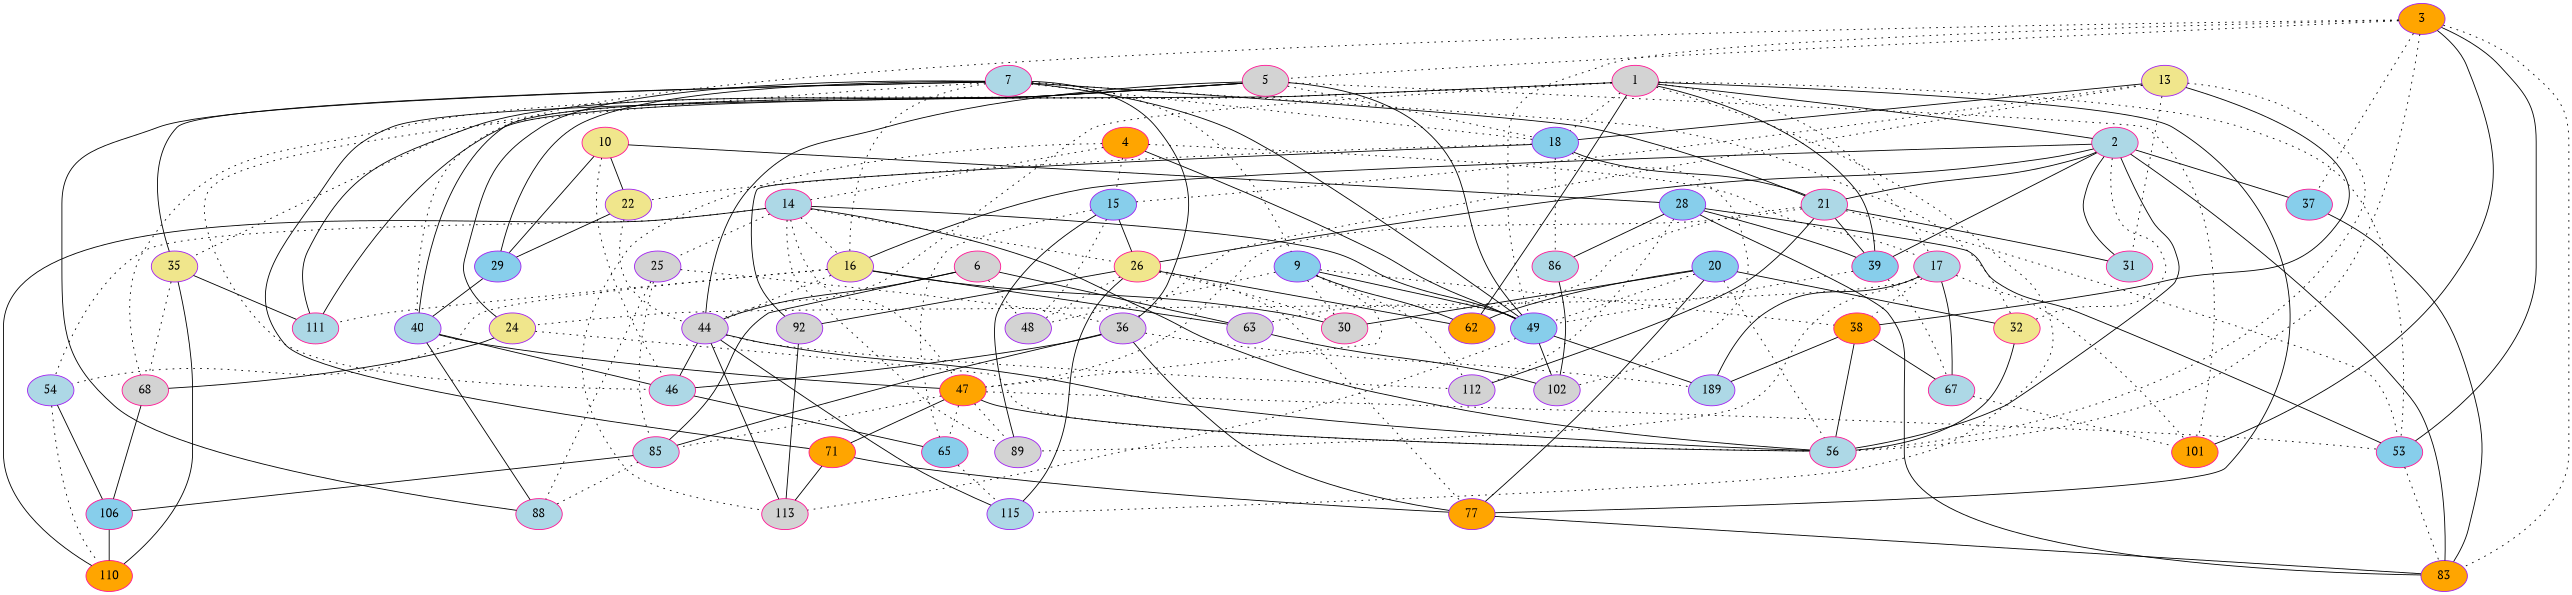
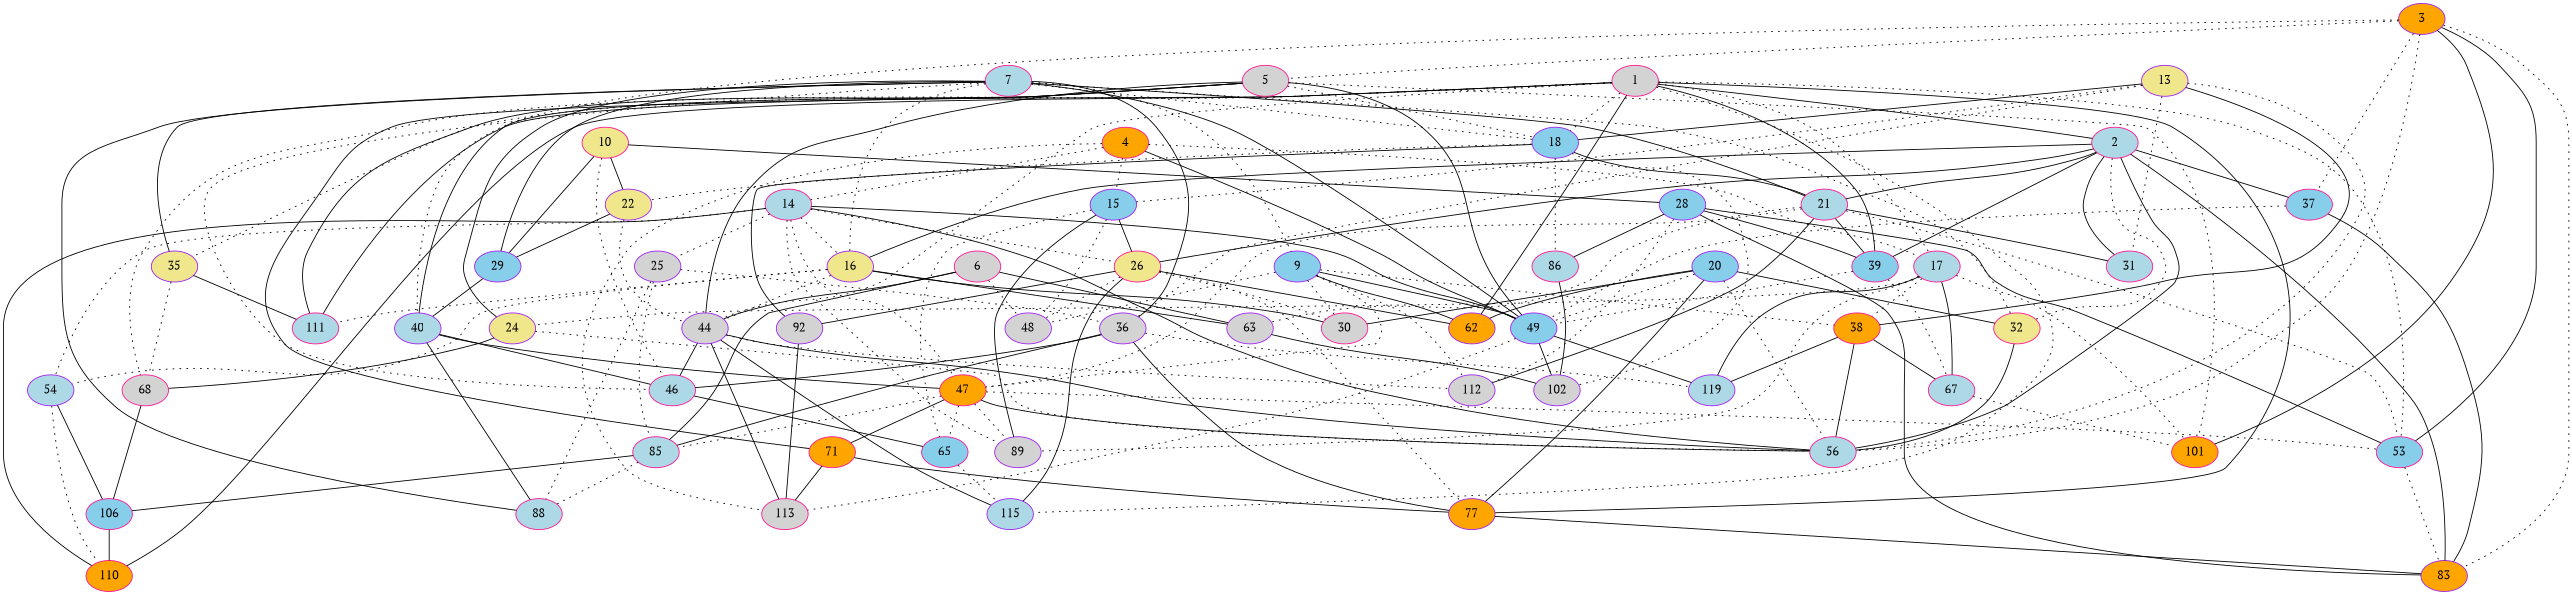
  graph {
    fontname="PT Serif"
    node [color=deeppink fillcolor=lightblue fontname="PT Serif" style=filled]
    edge [fontname="PT Serif" style=solid]
    1 [fillcolor=lightgrey super="+103+59+120"]
    2 [super="+43+33"]
    17 [super="+70+50"]
    18 [color=purple fillcolor=skyblue super="+19+23"]
    35 [color=purple fillcolor=khaki]
    39 [fillcolor=skyblue super="+99"]
    44 [color=purple fillcolor=lightgrey super="+58+118"]
    53 [fillcolor=skyblue super="+91"]
    62 [color=purple fillcolor=orange]
    68 [fillcolor=lightgrey]
    77 [color=purple fillcolor=orange super="+108"]
    110 [fillcolor=orange]
    111
    115 [color=purple]
    16 [color=purple fillcolor=khaki super="+74+95"]
    21 [super="+55+64"]
    26 [fillcolor=khaki super="+34+27"]
    31
    32 [fillcolor=khaki]
    37 [fillcolor=skyblue]
    56 [super="+97+78"]
    83 [color=purple fillcolor=orange super="+114"]
    101 [fillcolor=orange]
    24 [color=purple fillcolor=khaki]
    38 [fillcolor=orange super="+121"]
    89 [color=purple fillcolor=lightgrey]
    67
-   119 [color=purple label=189]
+   119 [color=purple]
    22 [color=purple fillcolor=khaki]
    86
    92 [color=purple fillcolor=lightgrey]
    102 [color=purple fillcolor=lightgrey]
    49 [color=purple fillcolor=skyblue super="+69+72+73"]
    113 [fillcolor=lightgrey super="+123"]
    46 [super="+76"]
    112 [color=purple fillcolor=lightgrey]
    106 [fillcolor=skyblue]
    63 [color=purple fillcolor=lightgrey]
    30 [fillcolor=lightgrey]
    54 [color=purple]
    47 [fillcolor=orange super="+81+79"]
    48 [color=purple fillcolor=lightgrey]
    3 [color=purple fillcolor=orange super="+52+8"]
    5 [fillcolor=lightgrey super="+51+57"]
    40 [color=purple super="+109"]
    71 [fillcolor=orange]
    88
    4 [fillcolor=orange super="+107"]
    14 [super="+41+45"]
    15 [color=purple fillcolor=skyblue super="+60"]
    25 [color=purple fillcolor=lightgrey]
    65 [fillcolor=skyblue]
    6 [fillcolor=lightgrey]
    85 [super="+87"]
    7 [super="+82+11+117"]
    9 [color=purple fillcolor=skyblue super="+96+12"]
    29 [color=purple fillcolor=skyblue]
    36 [color=purple fillcolor=lightgrey super="+42"]
    10 [fillcolor=khaki]
    28 [color=purple fillcolor=skyblue super="+75"]
    13 [color=purple fillcolor=khaki super="+104"]
    20 [color=purple fillcolor=skyblue super="+80"]
    1 -- 2
    1 -- 17 [style=dotted]
    1 -- 18 [style=dotted]
    1 -- 35 [style=dotted]
    1 -- 39
    1 -- 44 [style=dotted]
    1 -- 53 [style=dotted]
    1 -- 62
    1 -- 68 [style=dotted]
    1 -- 77
-   35 -- 110
+   1 -- 110
    1 -- 111
    1 -- 115 [style=dotted]
    2 -- 39
    2 -- 16
    2 -- 21
    2 -- 26
    2 -- 31
    2 -- 32 [style=dotted]
    2 -- 37
    2 -- 56
    2 -- 83
    17 -- 101 [style=dotted]
    17 -- 24 [style=dotted]
    17 -- 38 [style=dotted]
    17 -- 89 [style=dotted]
    17 -- 67
    17 -- 119
    18 -- 21
    18 -- 22 [style=dotted]
    18 -- 86 [style=dotted]
    18 -- 92 [weight=2]
    18 -- 102 [style=dotted]
    35 -- 68 [style=dotted]
    35 -- 111
    39 -- 67 [style=dotted]
    39 -- 49 [style=dotted]
    44 -- 115
    44 -- 56
    44 -- 113
    44 -- 46
    44 -- 112 [style=dotted]
    53 -- 83 [style=dotted]
    68 -- 106
    77 -- 83
    16 -- 44 [style=dotted]
    16 -- 111 [style=dotted]
    16 -- 63
    16 -- 30
    16 -- 54 [style=dotted]
    21 -- 39
    21 -- 53 [style=dotted]
    21 -- 31 [weight=2]
    21 -- 112
    21 -- 63 [style=dotted]
    21 -- 47 [style=dotted]
    26 -- 62
    26 -- 77 [style=dotted]
    26 -- 115
    26 -- 92
    26 -- 30 [style=dotted]
    26 -- 48 [style=dotted]
    32 -- 56
    37 -- 83
    24 -- 68
    24 -- 56 [style=dotted]
    38 -- 56
    38 -- 67
    38 -- 119
    67 -- 101 [style=dotted]
    22 -- 44 [style=dotted]
    22 -- 29
    86 -- 102
    92 -- 113
    49 -- 119
    49 -- 102
    49 -- 113 [style=dotted]
    46 -- 65
    106 -- 110
    63 -- 102
    54 -- 110 [style=dotted]
    54 -- 106
    47 -- 53 [style=dotted]
    47 -- 56
    47 -- 89 [style=dotted]
    47 -- 71
    47 -- 65 [style=dotted]
    47 -- 85 [style=dotted]
    3 -- 53
    3 -- 37 [style=dotted]
    3 -- 56 [style=dotted]
    3 -- 83 [style=dotted]
    3 -- 101
-   3 -- 49 [style=dotted]
+   37 -- 49 [style=dotted]
    3 -- 5 [style=dotted]
    3 -- 40 [style=dotted]
    5 -- 18 [style=dotted]
    5 -- 44
    5 -- 111
    5 -- 101 [style=dotted]
    5 -- 49
    5 -- 40
    5 -- 71
    40 -- 46
    40 -- 47
    40 -- 88
    71 -- 77
    71 -- 113
    4 -- 17 [style=dotted]
    4 -- 49 [weight=2]
    4 -- 113 [style=dotted]
    4 -- 14 [style=dotted]
    4 -- 15 [style=dotted]
    14 -- 110
    14 -- 16 [style=dotted]
    14 -- 26 [style=dotted]
    14 -- 56
    14 -- 89 [style=dotted]
    14 -- 49
    14 -- 54 [style=dotted]
    14 -- 47 [style=dotted]
    14 -- 25 [style=dotted]
    15 -- 26
    15 -- 89
    15 -- 48 [style=dotted]
    15 -- 65 [style=dotted]
    25 -- 88 [style=dotted]
    25 -- 85 [style=dotted]
    25 -- 36 [style=dotted]
    65 -- 115 [style=dotted]
    6 -- 44
    6 -- 63
    6 -- 48 [style=dotted]
    6 -- 85
    85 -- 106
    85 -- 88 [style=dotted]
    7 -- 18 [style=dotted]
    7 -- 35
    7 -- 16 [style=dotted]
    7 -- 21
    7 -- 32 [style=dotted]
    7 -- 24
    7 -- 49
    7 -- 46 [style=dotted]
    7 -- 88
    7 -- 9 [style=dotted]
    7 -- 29
    7 -- 36
    9 -- 62
    9 -- 38 [style=dotted]
    9 -- 49
    9 -- 112 [style=dotted]
    9 -- 30 [style=dotted]
    9 -- 47 [style=dotted]
    9 -- 48 [style=dotted]
    29 -- 40
    36 -- 77
    36 -- 119 [style=dotted]
    36 -- 46
    36 -- 85
    10 -- 22
    10 -- 46 [style=dotted]
    10 -- 29
    10 -- 28
    28 -- 39
    28 -- 53
    28 -- 83
    28 -- 86
    28 -- 112 [style=dotted]
    13 -- 18
    13 -- 31 [style=dotted]
    13 -- 56 [style=dotted]
    13 -- 38
    13 -- 15 [style=dotted]
    13 -- 36 [style=dotted]
    20 -- 62
    20 -- 77
    20 -- 32
    20 -- 56 [style=dotted]
    20 -- 49 [style=dotted]
    20 -- 30
  }
